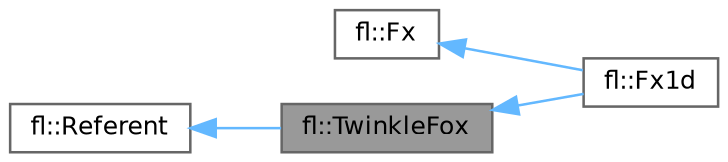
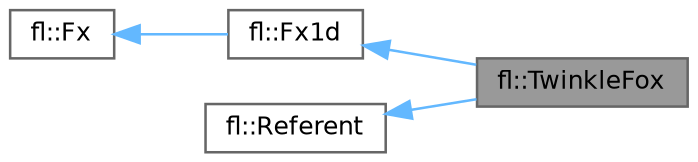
  digraph {
    rankdir=LR
    node [color=gray40 fillcolor=white fontname=Helvetica fontsize=10 shape=box style=filled]
    edge [color=steelblue1 dir=back fontname=Helvetica fontsize=10 labelfontname=Helvetica labelfontsize=10 style=solid]
    n1 [fillcolor=grey60 fontcolor=black height=0.2 label="fl::TwinkleFox" width=0.4]
    n2 [height=0.2 label="fl::Fx1d" width=0.4]
    n3 [height=0.2 label="fl::Fx" width=0.4]
    n4 [height=0.2 label="fl::Referent" width=0.4]
-   n1 -> n2
+   n2 -> n1
    n3 -> n2
    n4 -> n1
  }
